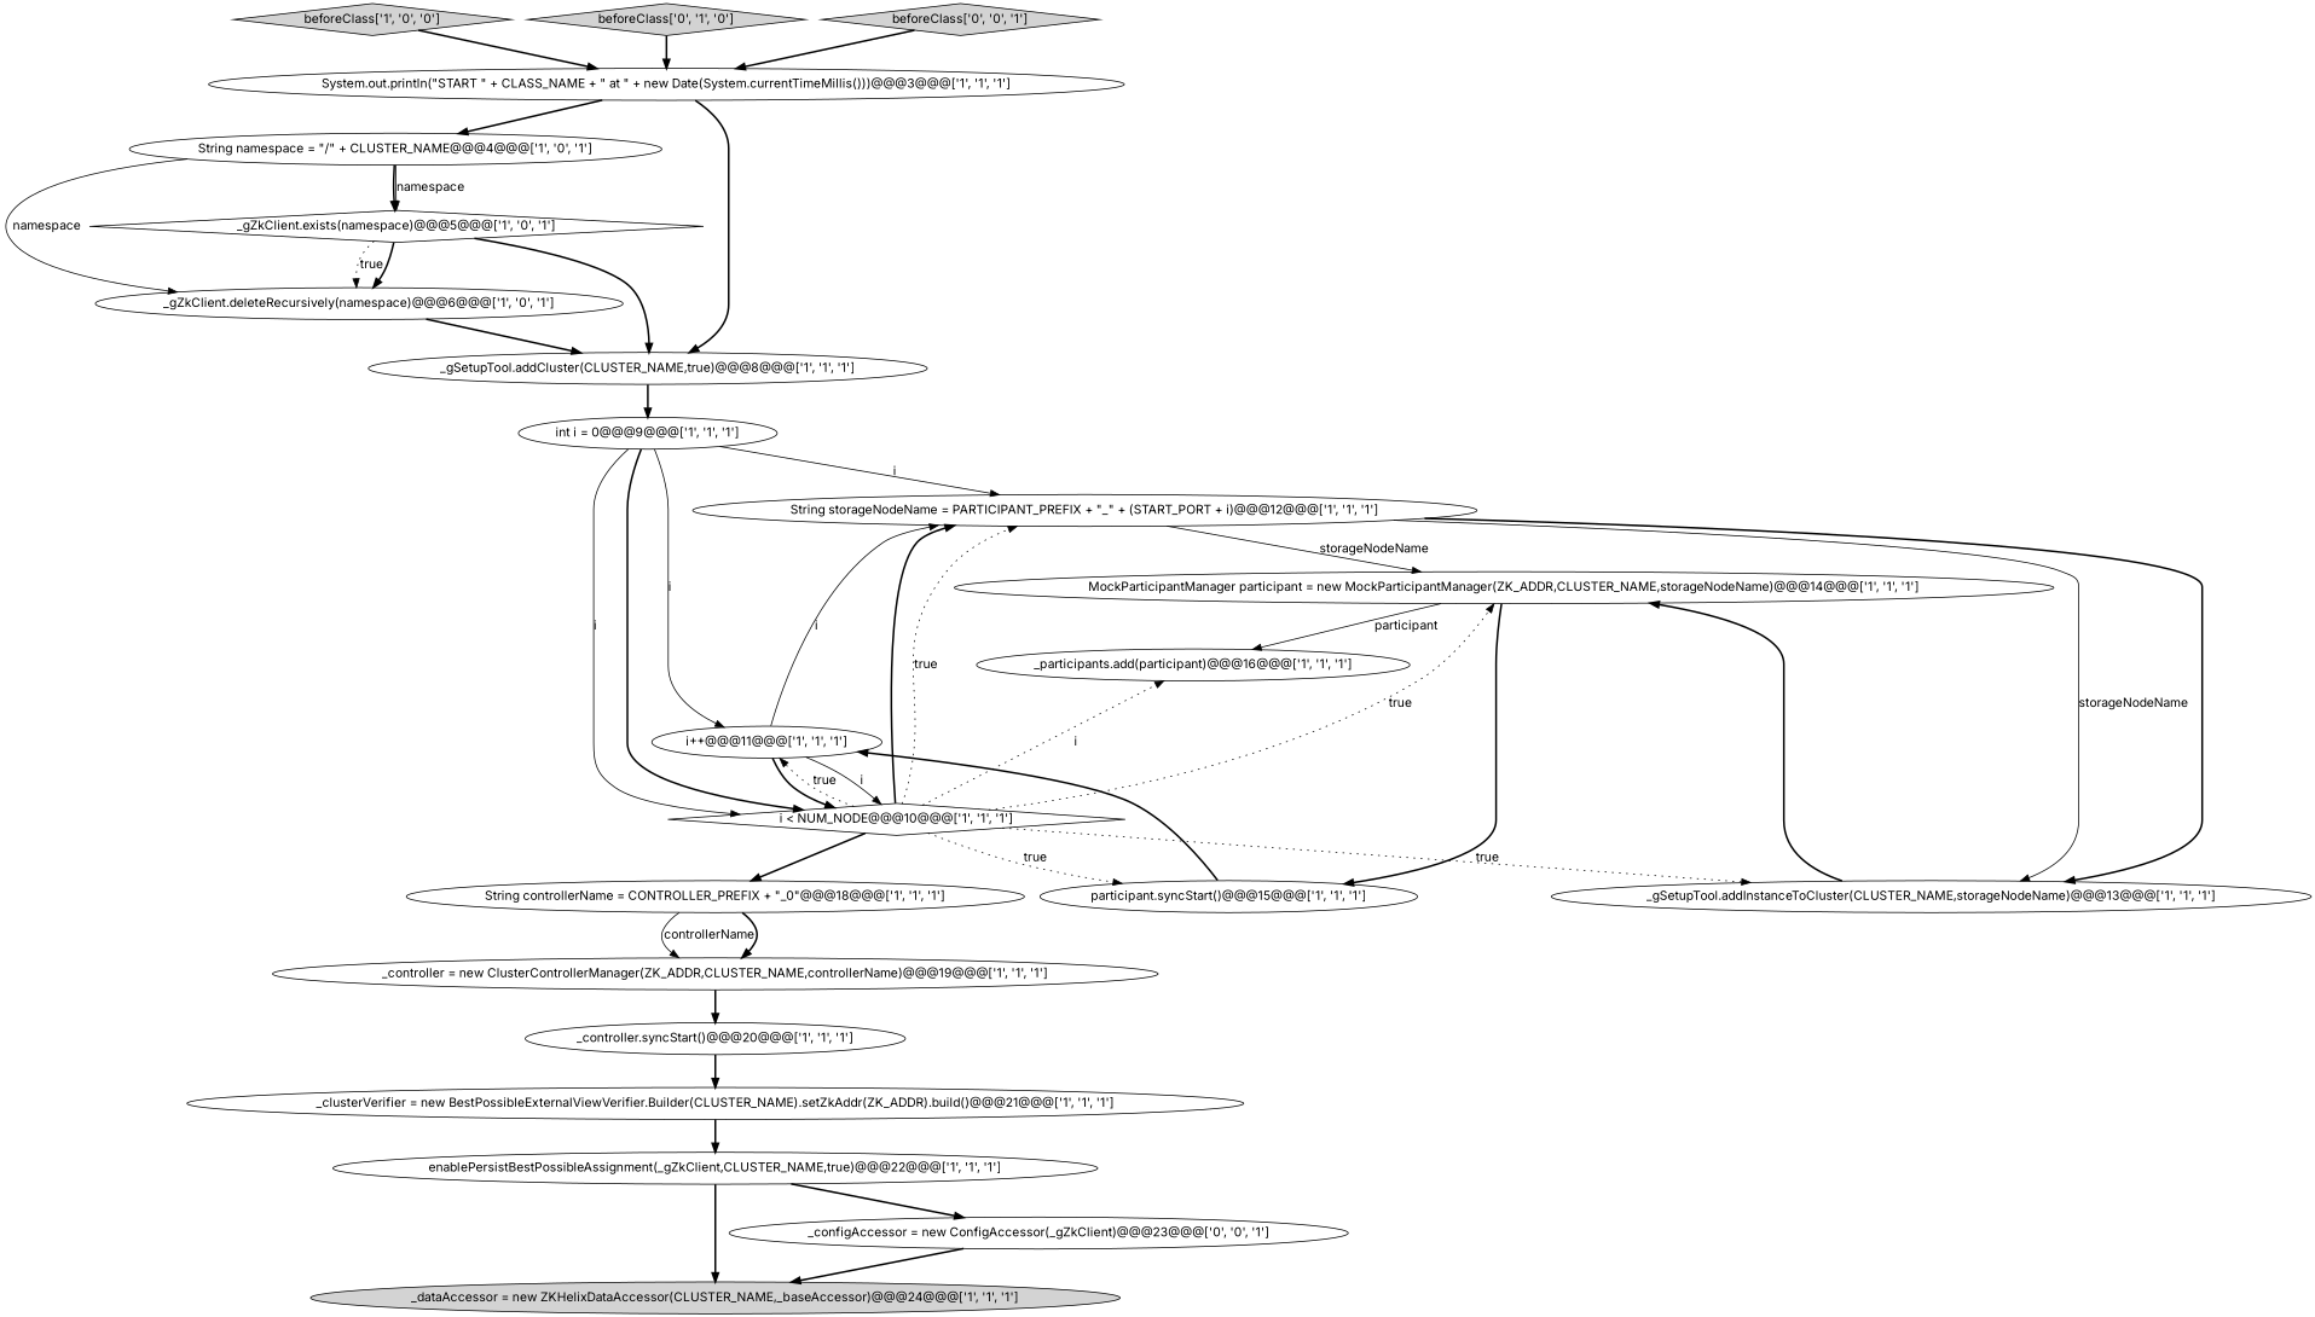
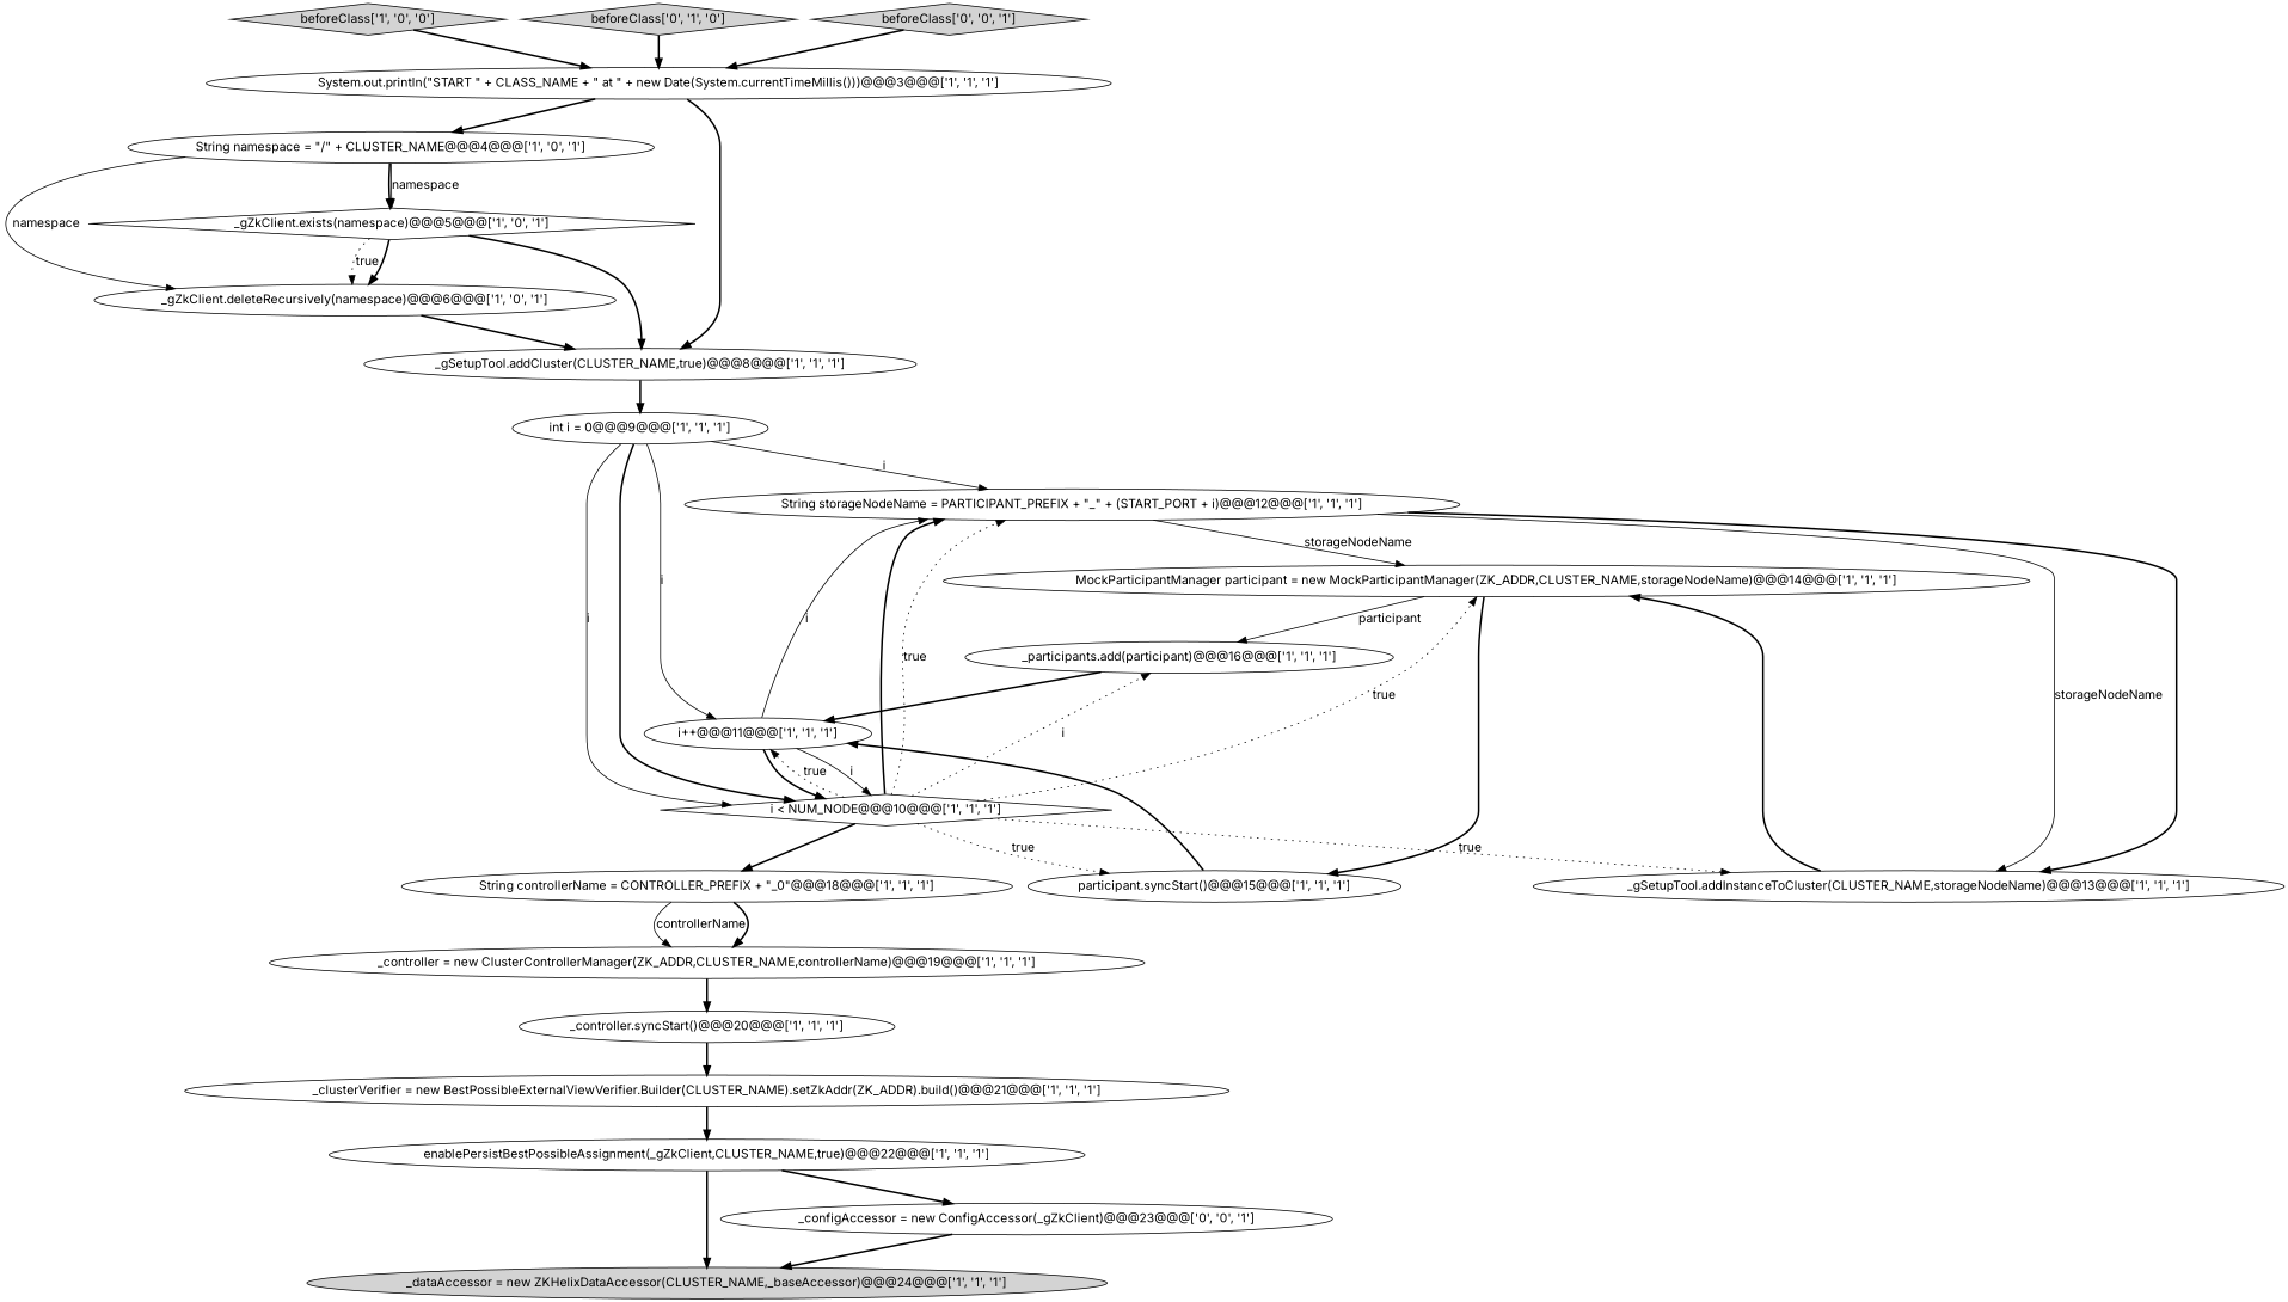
  digraph {
    fontname=Inter
    node [fillcolor=white fontname=Inter shape=ellipse style=filled]
    edge [fontname=Inter style=bold]
    n1 [label="int i = 0@@@9@@@['1', '1', '1']"]
    n2 [label="String storageNodeName = PARTICIPANT_PREFIX + \"_\" + (START_PORT + i)@@@12@@@['1', '1', '1']"]
    n3 [label="i++@@@11@@@['1', '1', '1']"]
    n4 [label="i < NUM_NODE@@@10@@@['1', '1', '1']" shape=diamond]
    n5 [label="MockParticipantManager participant = new MockParticipantManager(ZK_ADDR,CLUSTER_NAME,storageNodeName)@@@14@@@['1', '1', '1']"]
    n6 [label="_gSetupTool.addInstanceToCluster(CLUSTER_NAME,storageNodeName)@@@13@@@['1', '1', '1']"]
    n7 [label="_participants.add(participant)@@@16@@@['1', '1', '1']"]
    n8 [label="String controllerName = CONTROLLER_PREFIX + \"_0\"@@@18@@@['1', '1', '1']"]
    n9 [label="participant.syncStart()@@@15@@@['1', '1', '1']"]
    n10 [label="_controller = new ClusterControllerManager(ZK_ADDR,CLUSTER_NAME,controllerName)@@@19@@@['1', '1', '1']"]
    n11 [label="_controller.syncStart()@@@20@@@['1', '1', '1']"]
    n12 [label="_clusterVerifier = new BestPossibleExternalViewVerifier.Builder(CLUSTER_NAME).setZkAddr(ZK_ADDR).build()@@@21@@@['1', '1', '1']"]
    n13 [label="enablePersistBestPossibleAssignment(_gZkClient,CLUSTER_NAME,true)@@@22@@@['1', '1', '1']"]
    n14 [label="_gZkClient.exists(namespace)@@@5@@@['1', '0', '1']" shape=diamond]
    n15 [label="_gZkClient.deleteRecursively(namespace)@@@6@@@['1', '0', '1']"]
    n16 [label="_gSetupTool.addCluster(CLUSTER_NAME,true)@@@8@@@['1', '1', '1']"]
    n17 [label="_configAccessor = new ConfigAccessor(_gZkClient)@@@23@@@['0', '0', '1']"]
    n18 [fillcolor=lightgray label="_dataAccessor = new ZKHelixDataAccessor(CLUSTER_NAME,_baseAccessor)@@@24@@@['1', '1', '1']"]
    n19 [fillcolor=lightgray label="beforeClass['1', '0', '0']" shape=diamond]
    n20 [label="System.out.println(\"START \" + CLASS_NAME + \" at \" + new Date(System.currentTimeMillis()))@@@3@@@['1', '1', '1']"]
    n21 [label="String namespace = \"/\" + CLUSTER_NAME@@@4@@@['1', '0', '1']"]
    n22 [fillcolor=lightgray label="beforeClass['0', '1', '0']" shape=diamond]
    n23 [fillcolor=lightgray label="beforeClass['0', '0', '1']" shape=diamond]
    n1 -> n2 [label=i style=solid]
    n1 -> n3 [label=i style=solid]
    n1 -> n4 [label=i style=solid]
    n1 -> n4
    n2 -> n5 [label=storageNodeName style=solid]
    n2 -> n6 [label=storageNodeName style=solid]
    n2 -> n6
    n3 -> n2 [label=i style=solid]
    n3 -> n4 [label=i style=solid]
    n3 -> n4
    n4 -> n2
    n4 -> n2 [label=true style=dotted]
    n4 -> n3 [label=true style=dotted]
    n4 -> n5 [label=true style=dotted]
    n4 -> n6 [label=true style=dotted]
    n4 -> n7 [label=i style=dotted]
    n4 -> n8
    n4 -> n9 [label=true style=dotted]
    n5 -> n7 [label=participant style=solid]
    n5 -> n9
    n6 -> n5
+   n7 -> n3
    n8 -> n10 [label=controllerName style=solid]
    n8 -> n10
    n9 -> n3
    n10 -> n11
    n11 -> n12
    n12 -> n13
    n13 -> n17
    n13 -> n18
    n14 -> n15 [label=true style=dotted]
    n14 -> n15
    n14 -> n16
    n15 -> n16
    n16 -> n1
    n17 -> n18
    n19 -> n20
    n20 -> n16
    n20 -> n21
    n21 -> n14 [label=namespace style=solid]
    n21 -> n14
    n21 -> n15 [label=namespace style=solid]
    n22 -> n20
    n23 -> n20
  }
